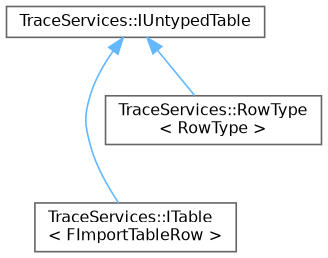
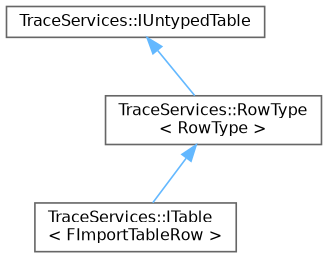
  digraph {
    rankdir=TB
    node [color=grey40 fillcolor=white fontname=Helvetica fontsize=10 shape=box style=filled]
    edge [color=steelblue1 dir=back fontname=Helvetica fontsize=10 labelfontname=Helvetica labelfontsize=10 style=solid]
    n1 [height=0.2 label="TraceServices::IUntypedTable" width=0.4]
    n2 [height=0.2 label="TraceServices::ITable\l\< FImportTableRow \>" width=0.4]
    n3 [height=0.2 label="TraceServices::RowType\l\< RowType \>" width=0.4]
-   n1 -> n2
+   n3 -> n2
    n1 -> n3
  }
